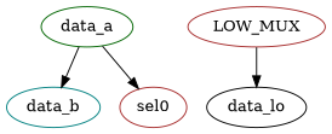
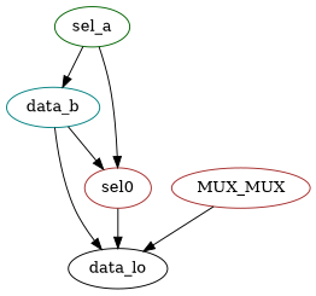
  strict digraph {
    node [color=brown complexity=3 importance=1.71794896692 rank=0.572649655639]
    data_b [color=teal]
    data_lo [color=black complexity=0 importance=0.217948786626 rank=0.0]
    sel0 [complexity=1 importance=0.807692440149 rank=0.807692440149]
-   data_a [color=darkgreen]
-   LOW_MUX [complexity=2 importance=0.538461659872 rank=0.269230829936]
+   data_a [color=darkgreen label=sel_a]
+   LOW_MUX [complexity=2 importance=0.538461659872 rank=0.269230829936 label=MUX_MUX]
+   data_b -> data_lo
+   data_b -> sel0
+   sel0 -> data_lo
    data_a -> data_b
    data_a -> sel0
    LOW_MUX -> data_lo
  }
